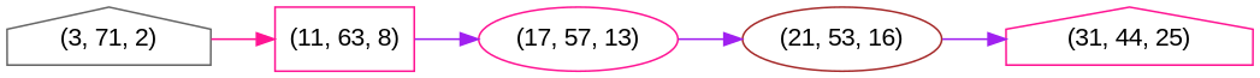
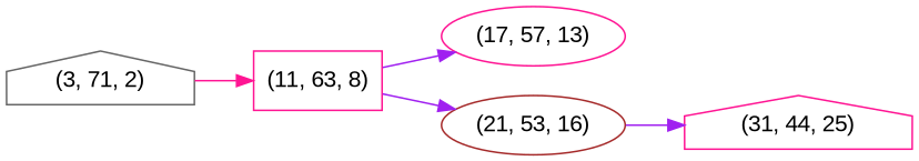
  digraph {
    fontname="Liberation Sans"
    rankdir=LR
    node [color=deeppink fontname="Liberation Sans" shape=house]
    edge [color=purple fontname="Liberation Sans"]
    "(3, 71, 2)" [color=gray40]
    "(11, 63, 8)" [shape=box]
    "(17, 57, 13)" [shape=ellipse]
    "(21, 53, 16)" [color=brown shape=ellipse]
    "(31, 44, 25)"
    "(3, 71, 2)" -> "(11, 63, 8)" [color=deeppink]
    "(11, 63, 8)" -> "(17, 57, 13)"
-   "(17, 57, 13)" -> "(21, 53, 16)"
+   "(11, 63, 8)" -> "(21, 53, 16)"
    "(21, 53, 16)" -> "(31, 44, 25)"
  }
